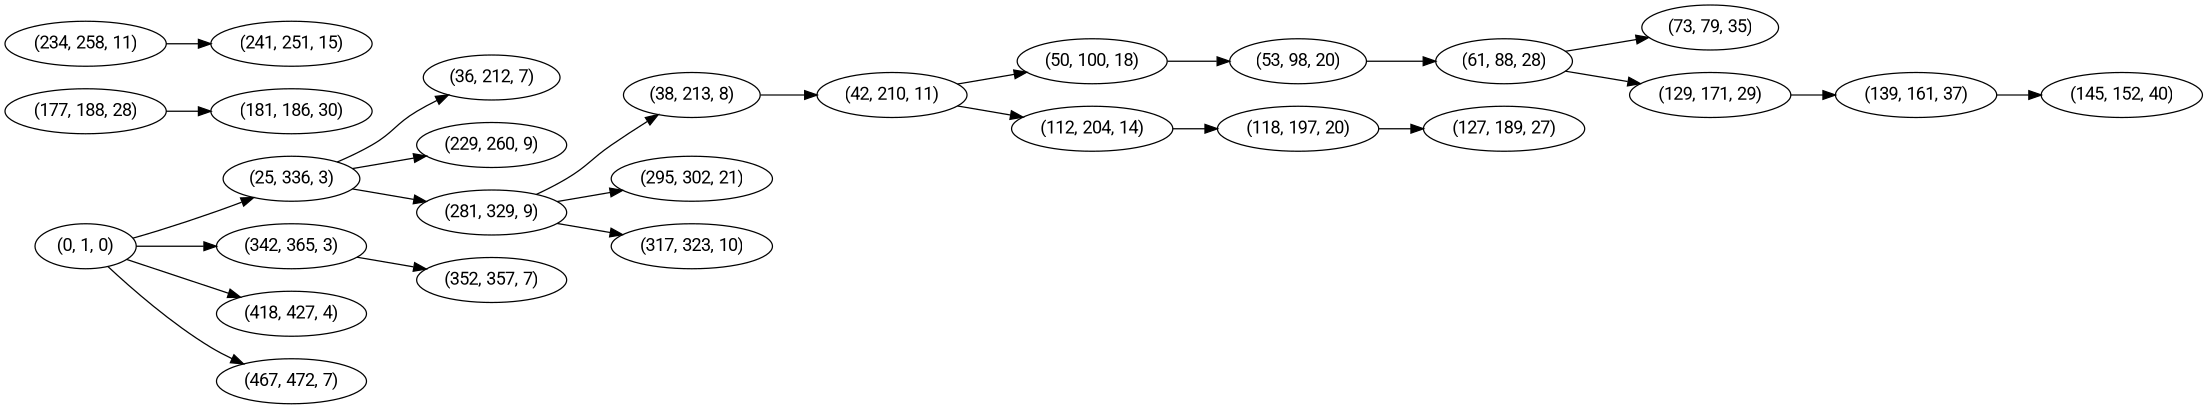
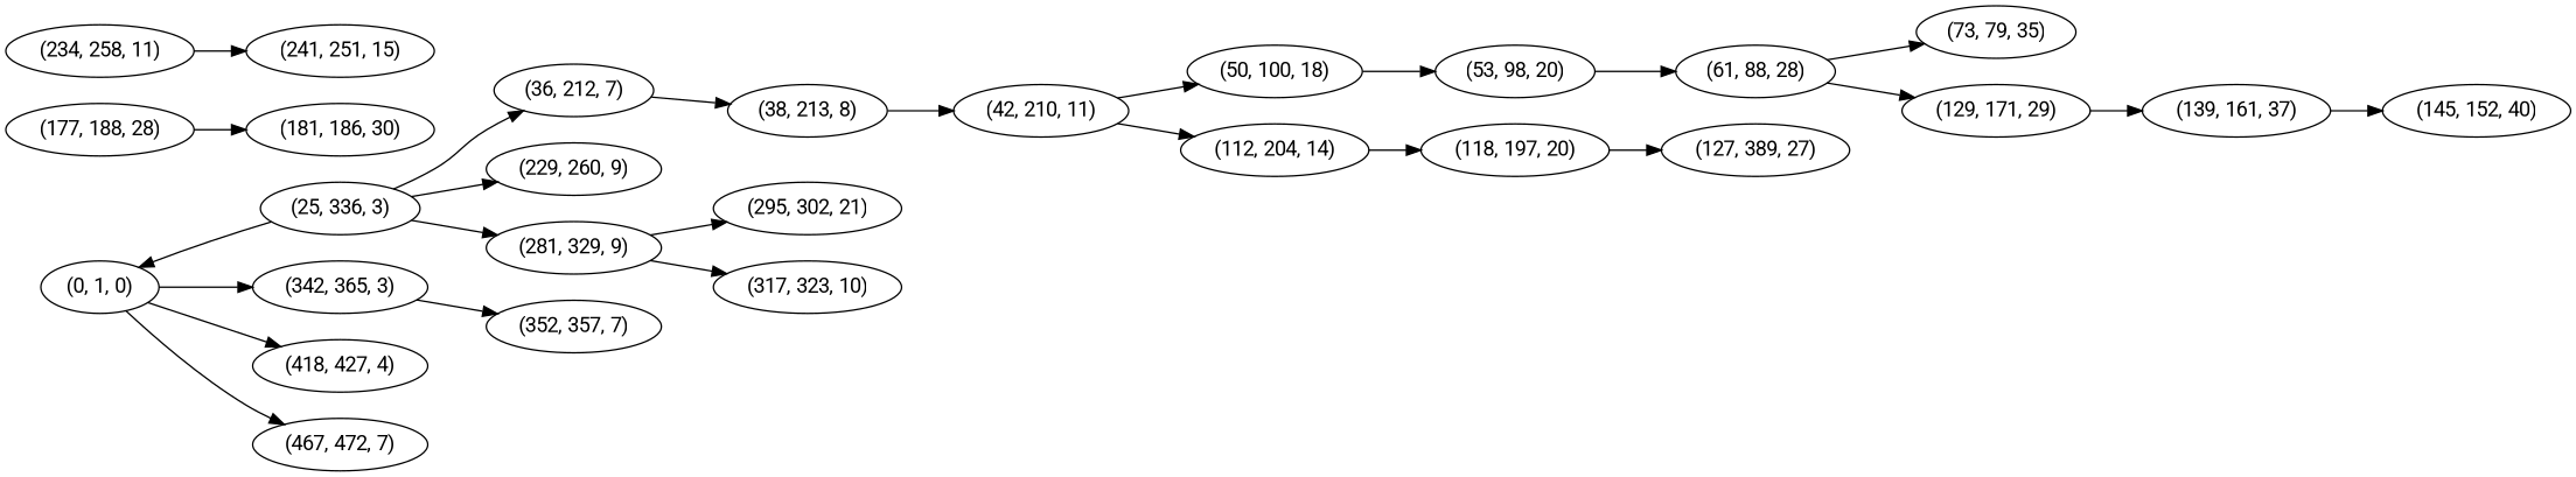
  digraph {
    fontname=Roboto
    rankdir=LR
    node [fontname=Roboto]
    edge [fontname=Roboto]
    n1 [label="(0, 1, 0)"]
    "(25, 336, 3)"
    "(342, 365, 3)"
    "(418, 427, 4)"
    "(467, 472, 7)"
    n6 [label="(36, 212, 7)"]
    "(229, 260, 9)"
    "(281, 329, 9)"
    "(352, 357, 7)"
    "(38, 213, 8)"
    "(295, 302, 21)"
    "(317, 323, 10)"
    "(42, 210, 11)"
    "(50, 100, 18)"
    "(112, 204, 14)"
    "(53, 98, 20)"
    "(118, 197, 20)"
    "(61, 88, 28)"
    "(73, 79, 35)"
    "(129, 171, 29)"
-   "(127, 189, 27)"
+   "(127, 189, 27)" [label="(127, 389, 27)"]
    "(139, 161, 37)"
    "(177, 188, 28)"
    "(181, 186, 30)"
    "(145, 152, 40)"
    "(234, 258, 11)"
    "(241, 251, 15)"
-   n1 -> "(25, 336, 3)"
+   "(25, 336, 3)" -> n1
    n1 -> "(342, 365, 3)"
    n1 -> "(418, 427, 4)"
    n1 -> "(467, 472, 7)"
    "(25, 336, 3)" -> n6
    "(25, 336, 3)" -> "(229, 260, 9)"
    "(25, 336, 3)" -> "(281, 329, 9)"
    "(342, 365, 3)" -> "(352, 357, 7)"
-   "(281, 329, 9)" -> "(38, 213, 8)"
+   n6 -> "(38, 213, 8)"
    "(281, 329, 9)" -> "(295, 302, 21)"
    "(281, 329, 9)" -> "(317, 323, 10)"
    "(38, 213, 8)" -> "(42, 210, 11)"
    "(42, 210, 11)" -> "(50, 100, 18)"
    "(42, 210, 11)" -> "(112, 204, 14)"
    "(50, 100, 18)" -> "(53, 98, 20)"
    "(112, 204, 14)" -> "(118, 197, 20)"
    "(53, 98, 20)" -> "(61, 88, 28)"
    "(118, 197, 20)" -> "(127, 189, 27)"
    "(61, 88, 28)" -> "(73, 79, 35)"
    "(61, 88, 28)" -> "(129, 171, 29)"
    "(129, 171, 29)" -> "(139, 161, 37)"
    "(139, 161, 37)" -> "(145, 152, 40)"
    "(177, 188, 28)" -> "(181, 186, 30)"
    "(234, 258, 11)" -> "(241, 251, 15)"
  }
